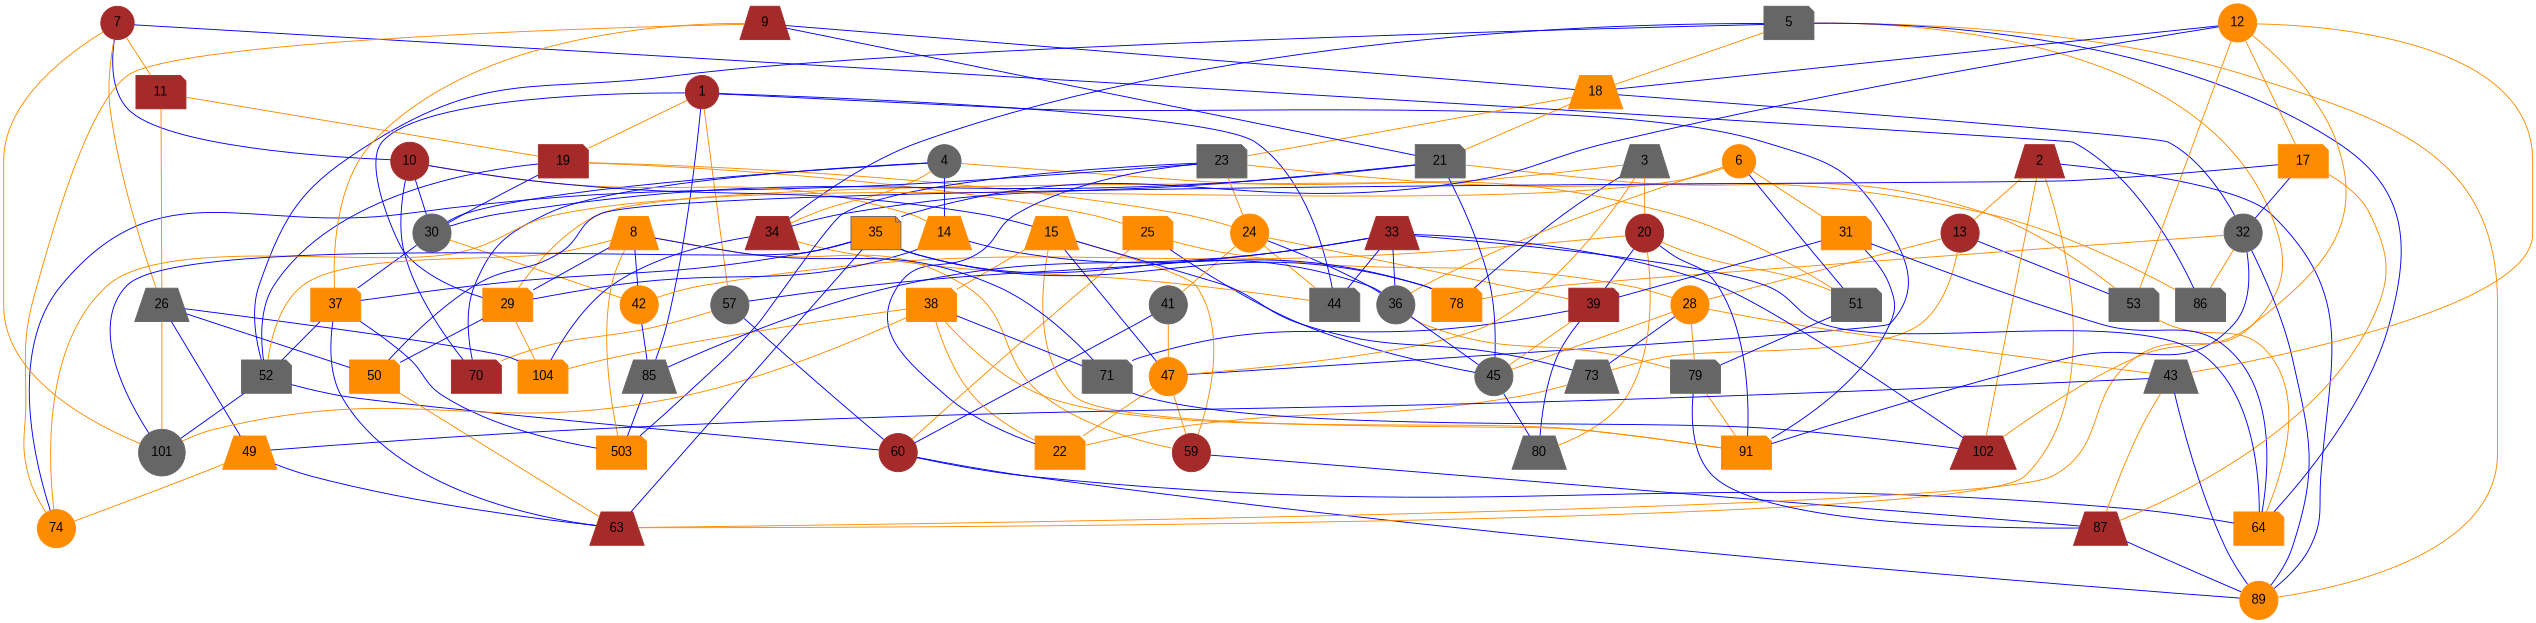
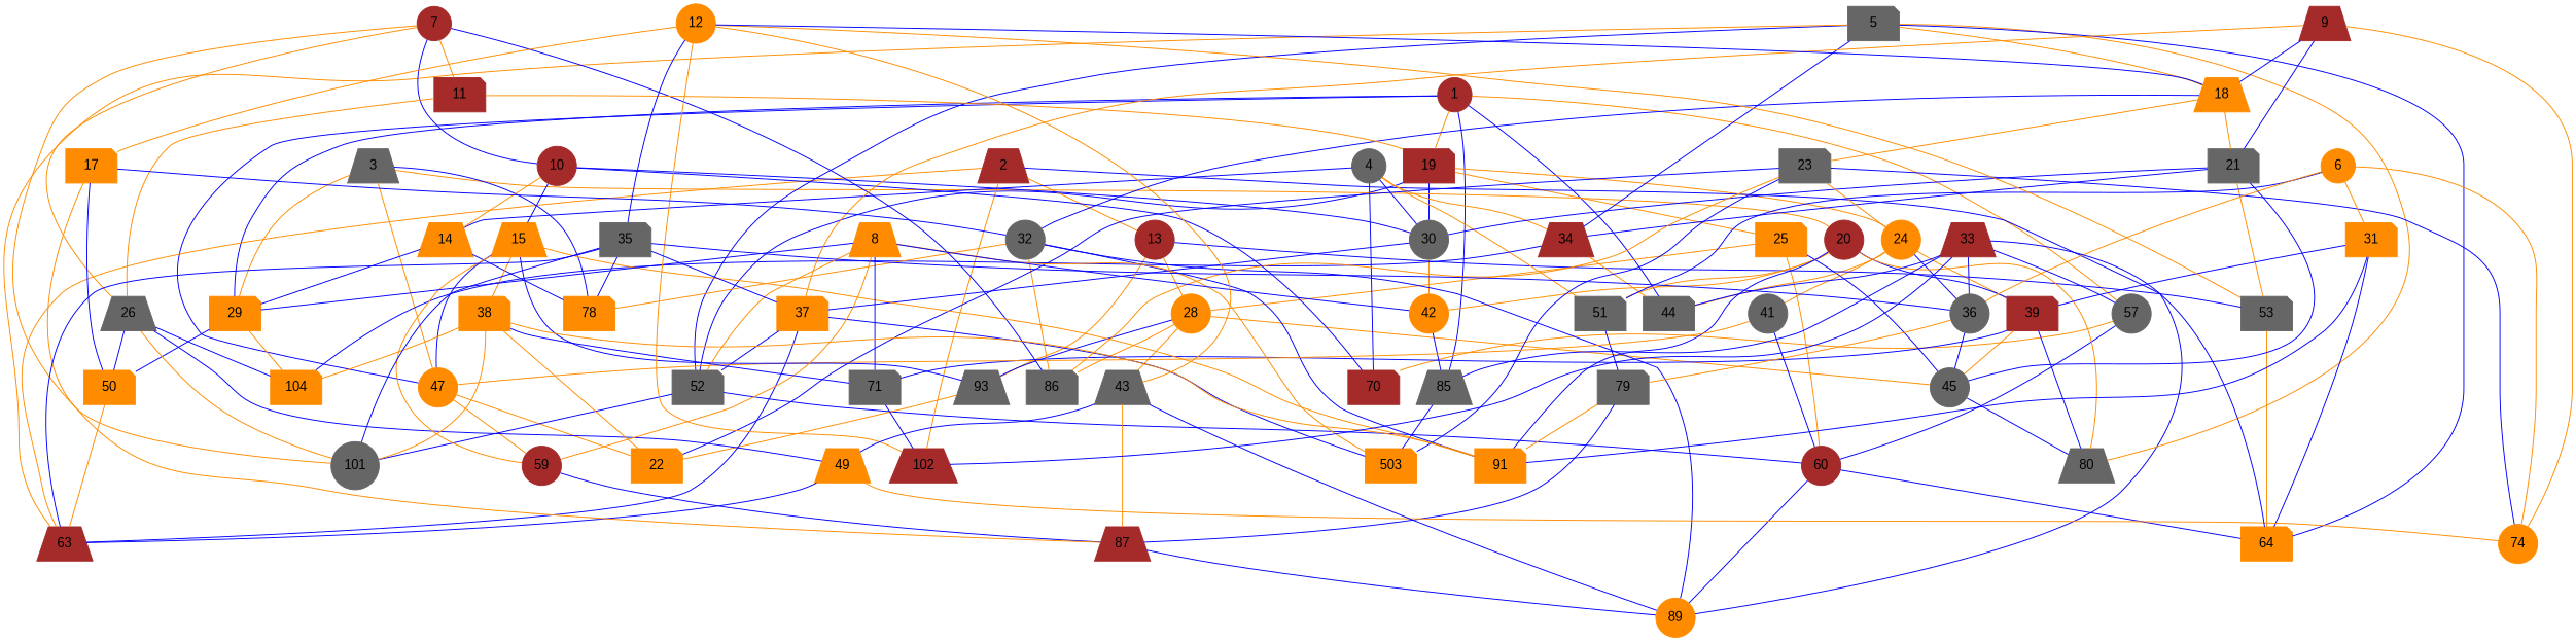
  graph {
    fontname="Liberation Sans"
    node [color=darkorange fontname="Liberation Sans" shape=note style=filled]
    edge [color=blue fontname="Liberation Sans"]
    1 [color=brown shape=circle super="+54"]
    19 [color=brown super="+56"]
    29 [super="+106"]
    44 [color=gray40]
    47 [shape=circle super="+84"]
    57 [color=gray40 shape=circle]
    85 [color=gray40 shape=trapezium]
    30 [color=gray40 shape=circle super="+105"]
    52 [color=gray40 super="+108"]
    25
    n11 [label=24 shape=circle super="+94"]
    50
    104
    59 [color=brown shape=circle]
    n15 [label=22]
    70 [color=brown]
    60 [color=brown shape=circle super="+100"]
    n18 [label=503]
    13 [color=brown shape=circle super="+75"]
    53 [color=gray40]
    28 [shape=circle super="+62"]
-   73 [color=gray40 shape=trapezium]
+   73 [color=gray40 shape=trapezium label=93]
    2 [color=brown shape=trapezium]
    63 [color=brown shape=trapezium super="+92"]
    89 [shape=circle super="+107"]
    102 [color=brown shape=trapezium]
    20 [color=brown shape=circle super="+24"]
    51 [color=gray40]
    42 [shape=circle]
    91 [super="+98"]
    39 [color=brown super="+55"]
    80 [color=gray40 shape=trapezium]
    3 [color=gray40 shape=trapezium]
    78
    4 [color=gray40 shape=circle super="+93"]
    14 [shape=trapezium]
    34 [color=brown shape=trapezium super="+83"]
    37 [super="+77"]
    79 [color=gray40]
    5 [color=gray40 super="+66"]
    18 [shape=trapezium super="+46"]
    64 [super="+65"]
    21 [color=gray40 super="+76"]
    32 [color=gray40 shape=circle super="+95"]
    23 [color=gray40 super="+58"]
    101 [color=gray40 shape=circle]
    6 [shape=circle super="+67"]
    31
    36 [color=gray40 shape=circle super="+61"]
    74 [shape=circle]
    45 [color=gray40 shape=circle super="+48"]
    41 [color=gray40 shape=circle]
    7 [color=brown shape=circle super="+68"]
    10 [color=brown shape=circle super="+22"]
    11 [color=brown]
    26 [color=gray40 shape=trapezium super="+69"]
    86 [color=gray40]
    15 [shape=trapezium super="+97"]
    49 [shape=trapezium]
    8 [shape=trapezium super="+16"]
    71 [color=gray40]
    87 [color=brown shape=trapezium super="+90"]
    9 [color=brown shape=trapezium]
    38 [super="+96"]
    12 [shape=circle super="+88"]
    17
-   35 [color=gray40 super="+99" fillcolor=darkorange]
+   35 [color=gray40 super="+99"]
    43 [color=gray40 shape=trapezium super="+81"]
    33 [color=brown shape=trapezium super="+40"]
    1 -- 19 [color=darkorange]
    1 -- 29
    1 -- 44
    1 -- 47
    1 -- 57 [color=darkorange]
    1 -- 85
    19 -- 30
    19 -- 52
    19 -- 25 [color=darkorange]
    19 -- n11 [color=darkorange]
    29 -- 50
    29 -- 104 [color=darkorange]
    47 -- 59 [color=darkorange]
    47 -- n15 [color=darkorange]
    57 -- 70 [color=darkorange]
    57 -- 60
    85 -- n18
    30 -- 42 [color=darkorange]
    30 -- 37
    52 -- 60
    52 -- 101
    25 -- 60 [color=darkorange]
    25 -- 28 [color=darkorange]
    25 -- 45
    n11 -- 44 [color=darkorange]
    n11 -- 39 [color=darkorange]
    n11 -- 36
    n11 -- 41 [color=darkorange]
    50 -- 63 [color=darkorange]
    59 -- 87
    60 -- 89
    60 -- 64
    13 -- 53
    13 -- 28 [color=darkorange]
    13 -- 73 [color=darkorange]
    53 -- 64 [color=darkorange]
    28 -- 73
    28 -- 45 [color=darkorange]
-   28 -- 79 [color=darkorange]
+   28 -- 86 [color=darkorange]
    28 -- 43 [color=darkorange]
    73 -- n15 [color=darkorange]
    2 -- 13 [color=darkorange]
    2 -- 63 [color=darkorange]
    2 -- 89
    2 -- 102 [color=darkorange]
    20 -- 51 [color=darkorange]
    20 -- 42 [color=darkorange]
    20 -- 91
    20 -- 39
    20 -- 80 [color=darkorange]
    51 -- 79
    42 -- 85
    39 -- 80
    39 -- 45 [color=darkorange]
    39 -- 71
    3 -- 29 [color=darkorange]
    3 -- 47 [color=darkorange]
    3 -- 20 [color=darkorange]
    3 -- 78
    4 -- 30
    4 -- 70
    4 -- 51 [color=darkorange]
    4 -- 14
    4 -- 34 [color=darkorange weight=2]
    14 -- 29
    14 -- 78
    34 -- 44 [color=darkorange]
    34 -- 104
    37 -- 52
    37 -- n18
    37 -- 63
    79 -- 91 [color=darkorange]
    79 -- 87
    5 -- 52
    5 -- 63 [color=darkorange]
-   5 -- 89 [color=darkorange]
+   5 -- 80 [color=darkorange]
    5 -- 34
    5 -- 18 [color=darkorange]
    5 -- 64
    18 -- 21 [color=darkorange]
    18 -- 32
    18 -- 23 [color=darkorange]
    21 -- 30
    21 -- 53 [color=darkorange]
    21 -- 34
    21 -- 45
    32 -- 89
    32 -- 91
    32 -- 78 [color=darkorange]
    32 -- 86 [color=darkorange]
    23 -- n11 [color=darkorange]
    23 -- n15
    23 -- n18
    23 -- 74
    23 -- 86 [color=darkorange]
    6 -- 51
    6 -- 31 [color=darkorange]
    6 -- 36 [color=darkorange]
    6 -- 74 [color=darkorange]
    31 -- 91
    31 -- 39
    31 -- 64
    36 -- 79 [color=darkorange]
    36 -- 45
    45 -- 80
    41 -- 47 [color=darkorange]
    41 -- 60
    7 -- 101 [color=darkorange]
    7 -- 10
    7 -- 11 [color=darkorange weight=2]
    7 -- 26 [color=darkorange]
    7 -- 86
    10 -- 30
    10 -- 70 [weight=2]
    10 -- 14 [color=darkorange]
    10 -- 15
    11 -- 19 [color=darkorange]
    11 -- 26 [color=darkorange]
    26 -- 50
    26 -- 104
    26 -- 101 [color=darkorange]
    26 -- 49
    15 -- 47
    15 -- 59 [color=darkorange]
    15 -- 73
    15 -- 91 [color=darkorange]
    15 -- 38 [color=darkorange]
    49 -- 63
    49 -- 74 [color=darkorange]
    8 -- 29
    8 -- 52 [color=darkorange]
    8 -- 59 [color=darkorange]
    8 -- n18 [color=darkorange]
    8 -- 42
    8 -- 71
    71 -- 102
    87 -- 89
    9 -- 37 [color=darkorange]
    9 -- 18
    9 -- 21
    9 -- 74 [color=darkorange]
    38 -- 104 [color=darkorange]
    38 -- n15 [color=darkorange]
    38 -- 91 [color=darkorange]
    38 -- 101 [color=darkorange]
    38 -- 71
    12 -- 53 [color=darkorange]
    12 -- 102 [color=darkorange]
    12 -- 18
    12 -- 17 [color=darkorange]
    12 -- 35
    12 -- 43 [color=darkorange]
    17 -- 50
    17 -- 32
    17 -- 87 [color=darkorange]
    35 -- 63
    35 -- 78
    35 -- 37
    35 -- 101
    35 -- 36
    43 -- 89
    43 -- 49
    43 -- 87 [color=darkorange weight=2]
    33 -- 44
    33 -- 57
    33 -- 85
    33 -- 102
    33 -- 64
    33 -- 36
  }
